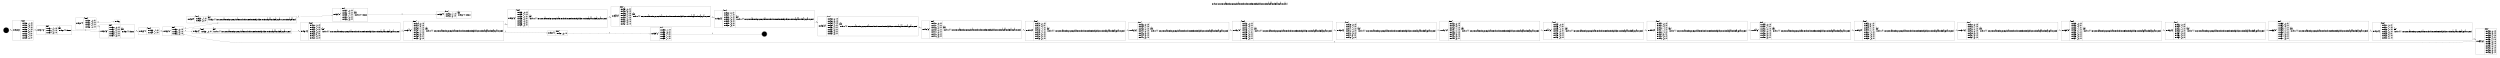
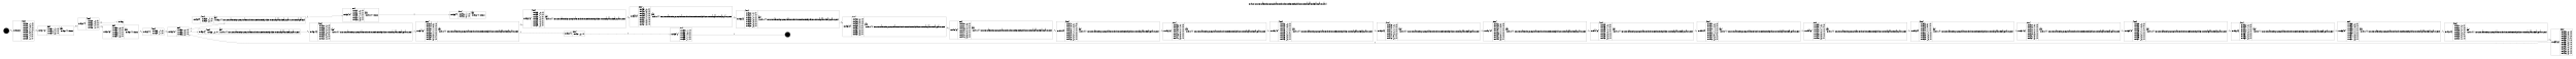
  digraph {
    label="0x1092e0 (/mnt/c/Users/mathe/Desktop/tcc/POCII/binaries/extr_linuxdriversnetethernetinteligbvfvf.c_e1000_init_mac_params_vf_Final-regular.out::main(0))"
    labelloc=t
    rankdir=LR
    node [shape=record]
    Entry [fillcolor=black height=0.3 shape=circle style=filled width=0.3]
    n2 [label="{\n     0x1092e0 [32]\l\n     | [instrs]\l\n     &nbsp;&nbsp;0x1092e0 \<+1\>: ???\l\n     &nbsp;&nbsp;0x1092e1 \<+3\>: ???\l\n     &nbsp;&nbsp;0x1092e4 \<+4\>: ???\l\n     &nbsp;&nbsp;0x1092e8 \<+7\>: ???\l\n     &nbsp;&nbsp;0x1092ef \<+3\>: ???\l\n     &nbsp;&nbsp;0x1092f2 \<+4\>: ???\l\n     &nbsp;&nbsp;0x1092f6 \<+4\>: ???\l\n     &nbsp;&nbsp;0x1092fa \<+6\>: ???\l\n  }"]
    n3 [label="{\n     0x109311 [13]\l\n     | [instrs]\l\n     &nbsp;&nbsp;0x109311 \<+4\>: ???\l\n     &nbsp;&nbsp;0x109315 \<+4\>: ???\l\n     &nbsp;&nbsp;0x109319 \<+5\>: ???\l\n     | [calls]\l\n     &nbsp;&nbsp;0x109060 \{1\} (unknown)\l\n  }"]
    n4 [label="{\n     0x10931e [14]\l\n     | [instrs]\l\n     &nbsp;&nbsp;0x10931e \<+3\>: ???\l\n     &nbsp;&nbsp;0x109321 \<+3\>: ???\l\n     &nbsp;&nbsp;0x109324 \<+2\>: ???\l\n     &nbsp;&nbsp;0x109326 \<+6\>: ???\l\n  }"]
    n5 [label="{\n     0x1095e6\l\n  }" style=dashed]
    n6 [label="{\n     0x10932c [25]\l\n     | [instrs]\l\n     &nbsp;&nbsp;0x10932c \<+5\>: ???\l\n     &nbsp;&nbsp;0x109331 \<+7\>: ???\l\n     &nbsp;&nbsp;0x109338 \<+4\>: ???\l\n     &nbsp;&nbsp;0x10933c \<+4\>: ???\l\n     &nbsp;&nbsp;0x109340 \<+5\>: ???\l\n     | [calls]\l\n     &nbsp;&nbsp;0x109050 \{1\} (unknown)\l\n  }"]
    n7 [label="{\n     0x109345 [11]\l\n     | [instrs]\l\n     &nbsp;&nbsp;0x109345 \<+4\>: ???\l\n     &nbsp;&nbsp;0x109349 \<+7\>: ???\l\n  }"]
    n8 [label="{\n     0x109350 [12]\l\n     | [instrs]\l\n     &nbsp;&nbsp;0x109350 \<+3\>: ???\l\n     &nbsp;&nbsp;0x109353 \<+3\>: ???\l\n     &nbsp;&nbsp;0x109356 \<+6\>: ???\l\n  }"]
    Exit [fillcolor=black height=0.3 peripheries=2 shape=circle style=filled width=0.3]
    n10 [label="{\n     0x1095bb [9]\l\n     | [instrs]\l\n     &nbsp;&nbsp;0x1095bb \<+4\>: ???\l\n     &nbsp;&nbsp;0x1095bf \<+5\>: ???\l\n     | [calls]\l\n     &nbsp;&nbsp;0x109230 \{1\} (/mnt/c/Users/mathe/Desktop/tcc/POCII/binaries/extr_linuxdriversnetethernetinteligbvfvf.c_e1000_init_mac_params_vf_Final-regular.out::e1000_init_mac_params_vf)\l\n  }"]
    n11 [label="{\n     0x10935c [5]\l\n     | [instrs]\l\n     &nbsp;&nbsp;0x10935c \<+5\>: ???\l\n     | [calls]\l\n     &nbsp;&nbsp;0x109170 \{1\} (/mnt/c/Users/mathe/Desktop/tcc/POCII/binaries/extr_linuxdriversnetethernetinteligbvfvf.c_e1000_init_mac_params_vf_Final-regular.out::next_i)\l\n  }"]
    n12 [label="{\n     0x1095c4 [20]\l\n     | [instrs]\l\n     &nbsp;&nbsp;0x1095c4 \<+3\>: ???\l\n     &nbsp;&nbsp;0x1095c7 \<+3\>: ???\l\n     &nbsp;&nbsp;0x1095ca \<+7\>: ???\l\n     &nbsp;&nbsp;0x1095d1 \<+2\>: ???\l\n     &nbsp;&nbsp;0x1095d3 \<+5\>: ???\l\n     | [calls]\l\n     &nbsp;&nbsp;0x109040 \{1\} (unknown)\l\n  }"]
    n13 [label="{\n     0x109361 [25]\l\n     | [instrs]\l\n     &nbsp;&nbsp;0x109361 \<+5\>: ???\l\n     &nbsp;&nbsp;0x109366 \<+1\>: ???\l\n     &nbsp;&nbsp;0x109367 \<+2\>: ???\l\n     &nbsp;&nbsp;0x109369 \<+6\>: ???\l\n     &nbsp;&nbsp;0x10936f \<+3\>: ???\l\n     &nbsp;&nbsp;0x109372 \<+3\>: ???\l\n     &nbsp;&nbsp;0x109375 \<+5\>: ???\l\n     | [calls]\l\n     &nbsp;&nbsp;0x109170 \{1\} (/mnt/c/Users/mathe/Desktop/tcc/POCII/binaries/extr_linuxdriversnetethernetinteligbvfvf.c_e1000_init_mac_params_vf_Final-regular.out::next_i)\l\n  }"]
    n14 [label="{\n     0x1095d8 [9]\l\n     | [instrs]\l\n     &nbsp;&nbsp;0x1095d8 \<+4\>: ???\l\n     &nbsp;&nbsp;0x1095dc \<+5\>: ???\l\n     | [calls]\l\n     &nbsp;&nbsp;0x109030 \{1\} (unknown)\l\n  }"]
    n15 [label="{\n     0x10937a [28]\l\n     | [instrs]\l\n     &nbsp;&nbsp;0x10937a \<+3\>: ???\l\n     &nbsp;&nbsp;0x10937d \<+3\>: ???\l\n     &nbsp;&nbsp;0x109380 \<+4\>: ???\l\n     &nbsp;&nbsp;0x109384 \<+4\>: ???\l\n     &nbsp;&nbsp;0x109388 \<+4\>: ???\l\n     &nbsp;&nbsp;0x10938c \<+3\>: ???\l\n     &nbsp;&nbsp;0x10938f \<+2\>: ???\l\n     &nbsp;&nbsp;0x109391 \<+5\>: ???\l\n     | [calls]\l\n     &nbsp;&nbsp;0x109170 \{1\} (/mnt/c/Users/mathe/Desktop/tcc/POCII/binaries/extr_linuxdriversnetethernetinteligbvfvf.c_e1000_init_mac_params_vf_Final-regular.out::next_i)\l\n  }"]
    n16 [label="{\n     0x109396 [25]\l\n     | [instrs]\l\n     &nbsp;&nbsp;0x109396 \<+5\>: ???\l\n     &nbsp;&nbsp;0x10939b \<+1\>: ???\l\n     &nbsp;&nbsp;0x10939c \<+2\>: ???\l\n     &nbsp;&nbsp;0x10939e \<+6\>: ???\l\n     &nbsp;&nbsp;0x1093a4 \<+3\>: ???\l\n     &nbsp;&nbsp;0x1093a7 \<+3\>: ???\l\n     &nbsp;&nbsp;0x1093aa \<+5\>: ???\l\n     | [calls]\l\n     &nbsp;&nbsp;0x109170 \{1\} (/mnt/c/Users/mathe/Desktop/tcc/POCII/binaries/extr_linuxdriversnetethernetinteligbvfvf.c_e1000_init_mac_params_vf_Final-regular.out::next_i)\l\n  }"]
    n17 [label="{\n     0x1095e1 [5]\l\n     | [instrs]\l\n     &nbsp;&nbsp;0x1095e1 \<+5\>: ???\l\n  }"]
    n18 [label="{\n     0x1093af [29]\l\n     | [instrs]\l\n     &nbsp;&nbsp;0x1093af \<+3\>: ???\l\n     &nbsp;&nbsp;0x1093b2 \<+3\>: ???\l\n     &nbsp;&nbsp;0x1093b5 \<+4\>: ???\l\n     &nbsp;&nbsp;0x1093b9 \<+4\>: ???\l\n     &nbsp;&nbsp;0x1093bd \<+4\>: ???\l\n     &nbsp;&nbsp;0x1093c1 \<+3\>: ???\l\n     &nbsp;&nbsp;0x1093c4 \<+3\>: ???\l\n     &nbsp;&nbsp;0x1093c7 \<+5\>: ???\l\n     | [calls]\l\n     &nbsp;&nbsp;0x109170 \{1\} (/mnt/c/Users/mathe/Desktop/tcc/POCII/binaries/extr_linuxdriversnetethernetinteligbvfvf.c_e1000_init_mac_params_vf_Final-regular.out::next_i)\l\n  }"]
    n19 [label="{\n     0x1093cc [25]\l\n     | [instrs]\l\n     &nbsp;&nbsp;0x1093cc \<+5\>: ???\l\n     &nbsp;&nbsp;0x1093d1 \<+1\>: ???\l\n     &nbsp;&nbsp;0x1093d2 \<+2\>: ???\l\n     &nbsp;&nbsp;0x1093d4 \<+6\>: ???\l\n     &nbsp;&nbsp;0x1093da \<+3\>: ???\l\n     &nbsp;&nbsp;0x1093dd \<+3\>: ???\l\n     &nbsp;&nbsp;0x1093e0 \<+5\>: ???\l\n     | [calls]\l\n     &nbsp;&nbsp;0x109170 \{1\} (/mnt/c/Users/mathe/Desktop/tcc/POCII/binaries/extr_linuxdriversnetethernetinteligbvfvf.c_e1000_init_mac_params_vf_Final-regular.out::next_i)\l\n  }"]
    n20 [label="{\n     0x1093e5 [29]\l\n     | [instrs]\l\n     &nbsp;&nbsp;0x1093e5 \<+3\>: ???\l\n     &nbsp;&nbsp;0x1093e8 \<+3\>: ???\l\n     &nbsp;&nbsp;0x1093eb \<+4\>: ???\l\n     &nbsp;&nbsp;0x1093ef \<+4\>: ???\l\n     &nbsp;&nbsp;0x1093f3 \<+4\>: ???\l\n     &nbsp;&nbsp;0x1093f7 \<+3\>: ???\l\n     &nbsp;&nbsp;0x1093fa \<+3\>: ???\l\n     &nbsp;&nbsp;0x1093fd \<+5\>: ???\l\n     | [calls]\l\n     &nbsp;&nbsp;0x109170 \{1\} (/mnt/c/Users/mathe/Desktop/tcc/POCII/binaries/extr_linuxdriversnetethernetinteligbvfvf.c_e1000_init_mac_params_vf_Final-regular.out::next_i)\l\n  }"]
    n21 [label="{\n     0x109402 [25]\l\n     | [instrs]\l\n     &nbsp;&nbsp;0x109402 \<+5\>: ???\l\n     &nbsp;&nbsp;0x109407 \<+1\>: ???\l\n     &nbsp;&nbsp;0x109408 \<+2\>: ???\l\n     &nbsp;&nbsp;0x10940a \<+6\>: ???\l\n     &nbsp;&nbsp;0x109410 \<+3\>: ???\l\n     &nbsp;&nbsp;0x109413 \<+3\>: ???\l\n     &nbsp;&nbsp;0x109416 \<+5\>: ???\l\n     | [calls]\l\n     &nbsp;&nbsp;0x109170 \{1\} (/mnt/c/Users/mathe/Desktop/tcc/POCII/binaries/extr_linuxdriversnetethernetinteligbvfvf.c_e1000_init_mac_params_vf_Final-regular.out::next_i)\l\n  }"]
    n22 [label="{\n     0x10941b [29]\l\n     | [instrs]\l\n     &nbsp;&nbsp;0x10941b \<+3\>: ???\l\n     &nbsp;&nbsp;0x10941e \<+3\>: ???\l\n     &nbsp;&nbsp;0x109421 \<+4\>: ???\l\n     &nbsp;&nbsp;0x109425 \<+4\>: ???\l\n     &nbsp;&nbsp;0x109429 \<+4\>: ???\l\n     &nbsp;&nbsp;0x10942d \<+3\>: ???\l\n     &nbsp;&nbsp;0x109430 \<+3\>: ???\l\n     &nbsp;&nbsp;0x109433 \<+5\>: ???\l\n     | [calls]\l\n     &nbsp;&nbsp;0x109170 \{1\} (/mnt/c/Users/mathe/Desktop/tcc/POCII/binaries/extr_linuxdriversnetethernetinteligbvfvf.c_e1000_init_mac_params_vf_Final-regular.out::next_i)\l\n  }"]
    n23 [label="{\n     0x109438 [25]\l\n     | [instrs]\l\n     &nbsp;&nbsp;0x109438 \<+5\>: ???\l\n     &nbsp;&nbsp;0x10943d \<+1\>: ???\l\n     &nbsp;&nbsp;0x10943e \<+2\>: ???\l\n     &nbsp;&nbsp;0x109440 \<+6\>: ???\l\n     &nbsp;&nbsp;0x109446 \<+3\>: ???\l\n     &nbsp;&nbsp;0x109449 \<+3\>: ???\l\n     &nbsp;&nbsp;0x10944c \<+5\>: ???\l\n     | [calls]\l\n     &nbsp;&nbsp;0x109170 \{1\} (/mnt/c/Users/mathe/Desktop/tcc/POCII/binaries/extr_linuxdriversnetethernetinteligbvfvf.c_e1000_init_mac_params_vf_Final-regular.out::next_i)\l\n  }"]
    n24 [label="{\n     0x109451 [29]\l\n     | [instrs]\l\n     &nbsp;&nbsp;0x109451 \<+3\>: ???\l\n     &nbsp;&nbsp;0x109454 \<+3\>: ???\l\n     &nbsp;&nbsp;0x109457 \<+4\>: ???\l\n     &nbsp;&nbsp;0x10945b \<+4\>: ???\l\n     &nbsp;&nbsp;0x10945f \<+4\>: ???\l\n     &nbsp;&nbsp;0x109463 \<+3\>: ???\l\n     &nbsp;&nbsp;0x109466 \<+3\>: ???\l\n     &nbsp;&nbsp;0x109469 \<+5\>: ???\l\n     | [calls]\l\n     &nbsp;&nbsp;0x109170 \{1\} (/mnt/c/Users/mathe/Desktop/tcc/POCII/binaries/extr_linuxdriversnetethernetinteligbvfvf.c_e1000_init_mac_params_vf_Final-regular.out::next_i)\l\n  }"]
    n25 [label="{\n     0x10946e [25]\l\n     | [instrs]\l\n     &nbsp;&nbsp;0x10946e \<+5\>: ???\l\n     &nbsp;&nbsp;0x109473 \<+1\>: ???\l\n     &nbsp;&nbsp;0x109474 \<+2\>: ???\l\n     &nbsp;&nbsp;0x109476 \<+6\>: ???\l\n     &nbsp;&nbsp;0x10947c \<+3\>: ???\l\n     &nbsp;&nbsp;0x10947f \<+3\>: ???\l\n     &nbsp;&nbsp;0x109482 \<+5\>: ???\l\n     | [calls]\l\n     &nbsp;&nbsp;0x109170 \{1\} (/mnt/c/Users/mathe/Desktop/tcc/POCII/binaries/extr_linuxdriversnetethernetinteligbvfvf.c_e1000_init_mac_params_vf_Final-regular.out::next_i)\l\n  }"]
    n26 [label="{\n     0x109487 [29]\l\n     | [instrs]\l\n     &nbsp;&nbsp;0x109487 \<+3\>: ???\l\n     &nbsp;&nbsp;0x10948a \<+3\>: ???\l\n     &nbsp;&nbsp;0x10948d \<+4\>: ???\l\n     &nbsp;&nbsp;0x109491 \<+4\>: ???\l\n     &nbsp;&nbsp;0x109495 \<+4\>: ???\l\n     &nbsp;&nbsp;0x109499 \<+3\>: ???\l\n     &nbsp;&nbsp;0x10949c \<+3\>: ???\l\n     &nbsp;&nbsp;0x10949f \<+5\>: ???\l\n     | [calls]\l\n     &nbsp;&nbsp;0x109170 \{1\} (/mnt/c/Users/mathe/Desktop/tcc/POCII/binaries/extr_linuxdriversnetethernetinteligbvfvf.c_e1000_init_mac_params_vf_Final-regular.out::next_i)\l\n  }"]
    n27 [label="{\n     0x1094a4 [25]\l\n     | [instrs]\l\n     &nbsp;&nbsp;0x1094a4 \<+5\>: ???\l\n     &nbsp;&nbsp;0x1094a9 \<+1\>: ???\l\n     &nbsp;&nbsp;0x1094aa \<+2\>: ???\l\n     &nbsp;&nbsp;0x1094ac \<+6\>: ???\l\n     &nbsp;&nbsp;0x1094b2 \<+3\>: ???\l\n     &nbsp;&nbsp;0x1094b5 \<+3\>: ???\l\n     &nbsp;&nbsp;0x1094b8 \<+5\>: ???\l\n     | [calls]\l\n     &nbsp;&nbsp;0x109170 \{1\} (/mnt/c/Users/mathe/Desktop/tcc/POCII/binaries/extr_linuxdriversnetethernetinteligbvfvf.c_e1000_init_mac_params_vf_Final-regular.out::next_i)\l\n  }"]
    n28 [label="{\n     0x1094bd [29]\l\n     | [instrs]\l\n     &nbsp;&nbsp;0x1094bd \<+3\>: ???\l\n     &nbsp;&nbsp;0x1094c0 \<+3\>: ???\l\n     &nbsp;&nbsp;0x1094c3 \<+4\>: ???\l\n     &nbsp;&nbsp;0x1094c7 \<+4\>: ???\l\n     &nbsp;&nbsp;0x1094cb \<+4\>: ???\l\n     &nbsp;&nbsp;0x1094cf \<+3\>: ???\l\n     &nbsp;&nbsp;0x1094d2 \<+3\>: ???\l\n     &nbsp;&nbsp;0x1094d5 \<+5\>: ???\l\n     | [calls]\l\n     &nbsp;&nbsp;0x109170 \{1\} (/mnt/c/Users/mathe/Desktop/tcc/POCII/binaries/extr_linuxdriversnetethernetinteligbvfvf.c_e1000_init_mac_params_vf_Final-regular.out::next_i)\l\n  }"]
    n29 [label="{\n     0x1094da [25]\l\n     | [instrs]\l\n     &nbsp;&nbsp;0x1094da \<+5\>: ???\l\n     &nbsp;&nbsp;0x1094df \<+1\>: ???\l\n     &nbsp;&nbsp;0x1094e0 \<+2\>: ???\l\n     &nbsp;&nbsp;0x1094e2 \<+6\>: ???\l\n     &nbsp;&nbsp;0x1094e8 \<+3\>: ???\l\n     &nbsp;&nbsp;0x1094eb \<+3\>: ???\l\n     &nbsp;&nbsp;0x1094ee \<+5\>: ???\l\n     | [calls]\l\n     &nbsp;&nbsp;0x109170 \{1\} (/mnt/c/Users/mathe/Desktop/tcc/POCII/binaries/extr_linuxdriversnetethernetinteligbvfvf.c_e1000_init_mac_params_vf_Final-regular.out::next_i)\l\n  }"]
    n30 [label="{\n     0x1094f3 [29]\l\n     | [instrs]\l\n     &nbsp;&nbsp;0x1094f3 \<+3\>: ???\l\n     &nbsp;&nbsp;0x1094f6 \<+3\>: ???\l\n     &nbsp;&nbsp;0x1094f9 \<+4\>: ???\l\n     &nbsp;&nbsp;0x1094fd \<+4\>: ???\l\n     &nbsp;&nbsp;0x109501 \<+4\>: ???\l\n     &nbsp;&nbsp;0x109505 \<+3\>: ???\l\n     &nbsp;&nbsp;0x109508 \<+3\>: ???\l\n     &nbsp;&nbsp;0x10950b \<+5\>: ???\l\n     | [calls]\l\n     &nbsp;&nbsp;0x109170 \{1\} (/mnt/c/Users/mathe/Desktop/tcc/POCII/binaries/extr_linuxdriversnetethernetinteligbvfvf.c_e1000_init_mac_params_vf_Final-regular.out::next_i)\l\n  }"]
    n31 [label="{\n     0x109510 [25]\l\n     | [instrs]\l\n     &nbsp;&nbsp;0x109510 \<+5\>: ???\l\n     &nbsp;&nbsp;0x109515 \<+1\>: ???\l\n     &nbsp;&nbsp;0x109516 \<+2\>: ???\l\n     &nbsp;&nbsp;0x109518 \<+6\>: ???\l\n     &nbsp;&nbsp;0x10951e \<+3\>: ???\l\n     &nbsp;&nbsp;0x109521 \<+3\>: ???\l\n     &nbsp;&nbsp;0x109524 \<+5\>: ???\l\n     | [calls]\l\n     &nbsp;&nbsp;0x109170 \{1\} (/mnt/c/Users/mathe/Desktop/tcc/POCII/binaries/extr_linuxdriversnetethernetinteligbvfvf.c_e1000_init_mac_params_vf_Final-regular.out::next_i)\l\n  }"]
    n32 [label="{\n     0x109529 [29]\l\n     | [instrs]\l\n     &nbsp;&nbsp;0x109529 \<+3\>: ???\l\n     &nbsp;&nbsp;0x10952c \<+3\>: ???\l\n     &nbsp;&nbsp;0x10952f \<+4\>: ???\l\n     &nbsp;&nbsp;0x109533 \<+4\>: ???\l\n     &nbsp;&nbsp;0x109537 \<+4\>: ???\l\n     &nbsp;&nbsp;0x10953b \<+3\>: ???\l\n     &nbsp;&nbsp;0x10953e \<+3\>: ???\l\n     &nbsp;&nbsp;0x109541 \<+5\>: ???\l\n     | [calls]\l\n     &nbsp;&nbsp;0x109170 \{1\} (/mnt/c/Users/mathe/Desktop/tcc/POCII/binaries/extr_linuxdriversnetethernetinteligbvfvf.c_e1000_init_mac_params_vf_Final-regular.out::next_i)\l\n  }"]
    n33 [label="{\n     0x109546 [25]\l\n     | [instrs]\l\n     &nbsp;&nbsp;0x109546 \<+5\>: ???\l\n     &nbsp;&nbsp;0x10954b \<+1\>: ???\l\n     &nbsp;&nbsp;0x10954c \<+2\>: ???\l\n     &nbsp;&nbsp;0x10954e \<+6\>: ???\l\n     &nbsp;&nbsp;0x109554 \<+3\>: ???\l\n     &nbsp;&nbsp;0x109557 \<+3\>: ???\l\n     &nbsp;&nbsp;0x10955a \<+5\>: ???\l\n     | [calls]\l\n     &nbsp;&nbsp;0x109170 \{1\} (/mnt/c/Users/mathe/Desktop/tcc/POCII/binaries/extr_linuxdriversnetethernetinteligbvfvf.c_e1000_init_mac_params_vf_Final-regular.out::next_i)\l\n  }"]
    n34 [label="{\n     0x10955f [29]\l\n     | [instrs]\l\n     &nbsp;&nbsp;0x10955f \<+3\>: ???\l\n     &nbsp;&nbsp;0x109562 \<+3\>: ???\l\n     &nbsp;&nbsp;0x109565 \<+4\>: ???\l\n     &nbsp;&nbsp;0x109569 \<+4\>: ???\l\n     &nbsp;&nbsp;0x10956d \<+4\>: ???\l\n     &nbsp;&nbsp;0x109571 \<+3\>: ???\l\n     &nbsp;&nbsp;0x109574 \<+3\>: ???\l\n     &nbsp;&nbsp;0x109577 \<+5\>: ???\l\n     | [calls]\l\n     &nbsp;&nbsp;0x109170 \{1\} (/mnt/c/Users/mathe/Desktop/tcc/POCII/binaries/extr_linuxdriversnetethernetinteligbvfvf.c_e1000_init_mac_params_vf_Final-regular.out::next_i)\l\n  }"]
    n35 [label="{\n     0x10957c [25]\l\n     | [instrs]\l\n     &nbsp;&nbsp;0x10957c \<+5\>: ???\l\n     &nbsp;&nbsp;0x109581 \<+1\>: ???\l\n     &nbsp;&nbsp;0x109582 \<+2\>: ???\l\n     &nbsp;&nbsp;0x109584 \<+6\>: ???\l\n     &nbsp;&nbsp;0x10958a \<+3\>: ???\l\n     &nbsp;&nbsp;0x10958d \<+3\>: ???\l\n     &nbsp;&nbsp;0x109590 \<+5\>: ???\l\n     | [calls]\l\n     &nbsp;&nbsp;0x109170 \{1\} (/mnt/c/Users/mathe/Desktop/tcc/POCII/binaries/extr_linuxdriversnetethernetinteligbvfvf.c_e1000_init_mac_params_vf_Final-regular.out::next_i)\l\n  }"]
    n36 [label="{\n     0x109595 [38]\l\n     | [instrs]\l\n     &nbsp;&nbsp;0x109595 \<+3\>: ???\l\n     &nbsp;&nbsp;0x109598 \<+3\>: ???\l\n     &nbsp;&nbsp;0x10959b \<+4\>: ???\l\n     &nbsp;&nbsp;0x10959f \<+4\>: ???\l\n     &nbsp;&nbsp;0x1095a3 \<+4\>: ???\l\n     &nbsp;&nbsp;0x1095a7 \<+3\>: ???\l\n     &nbsp;&nbsp;0x1095aa \<+3\>: ???\l\n     &nbsp;&nbsp;0x1095ad \<+3\>: ???\l\n     &nbsp;&nbsp;0x1095b0 \<+3\>: ???\l\n     &nbsp;&nbsp;0x1095b3 \<+3\>: ???\l\n     &nbsp;&nbsp;0x1095b6 \<+5\>: ???\l\n  }"]
    n37 [label="{\n     0x1095eb [16]\l\n     | [instrs]\l\n     &nbsp;&nbsp;0x1095eb \<+7\>: ???\l\n     &nbsp;&nbsp;0x1095f2 \<+3\>: ???\l\n     &nbsp;&nbsp;0x1095f5 \<+4\>: ???\l\n     &nbsp;&nbsp;0x1095f9 \<+1\>: ???\l\n     &nbsp;&nbsp;0x1095fa \<+1\>: ???\l\n  }"]
    Entry -> n2 [label=" 1"]
    n2 -> n3 [label=" 1"]
-   n3 -> n6 [label=" 1"]
+   n3 -> n4 [label=" 1"]
    n4 -> n5 [label=" 0"]
    n4 -> n6 [label=" 1"]
    n6 -> n7 [label=" 1"]
    n7 -> n8 [label=" 1"]
    n8 -> n10 [label=" 1"]
    n8 -> n11 [label=" 1"]
    n10 -> n12 [label=" 1"]
    n11 -> n13 [label=" 1"]
    n12 -> n14 [label=" 1"]
    n13 -> n15 [label=" 1"]
    n15 -> n16 [label=" 1"]
    n15 -> n17 [label=" 1"]
    n16 -> n18 [label=" 1"]
    n17 -> n37 [label=" 1"]
    n18 -> n19 [label=" 1"]
    n19 -> n20 [label=" 1"]
    n20 -> n21 [label=" 1"]
    n21 -> n22 [label=" 1"]
    n22 -> n23 [label=" 1"]
    n23 -> n24 [label=" 1"]
    n24 -> n25 [label=" 1"]
    n25 -> n26 [label=" 1"]
    n26 -> n27 [label=" 1"]
    n27 -> n28 [label=" 1"]
    n28 -> n29 [label=" 1"]
    n29 -> n30 [label=" 1"]
    n30 -> n31 [label=" 1"]
    n31 -> n32 [label=" 1"]
    n32 -> n33 [label=" 1"]
    n33 -> n34 [label=" 1"]
    n34 -> n35 [label=" 1"]
    n35 -> n36 [label=" 1"]
    n36 -> n8 [label=" 1"]
    n37 -> Exit [label=" 1"]
  }
